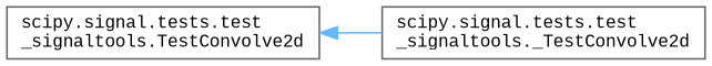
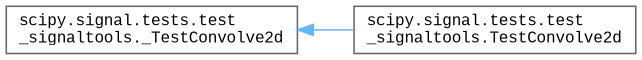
  digraph {
    rankdir=LR
    fontname="Liberation Mono"
    node [color=grey40 fillcolor=white fontname="Liberation Mono" fontsize=10 shape=box style=filled]
    n1 [height=0.2 label="scipy.signal.tests.test\l_signaltools._TestConvolve2d" width=0.4]
    n2 [height=0.2 label="scipy.signal.tests.test\l_signaltools.TestConvolve2d" width=0.4]
-   n2 -> n1 [color=steelblue1 dir=back fontname="Liberation Mono" fontsize=10 labelfontname=Helvetica labelfontsize=10 style=solid]
+   n1 -> n2 [color=steelblue1 dir=back fontname="Liberation Mono" fontsize=10 labelfontname=Helvetica labelfontsize=10 style=solid]
  }
